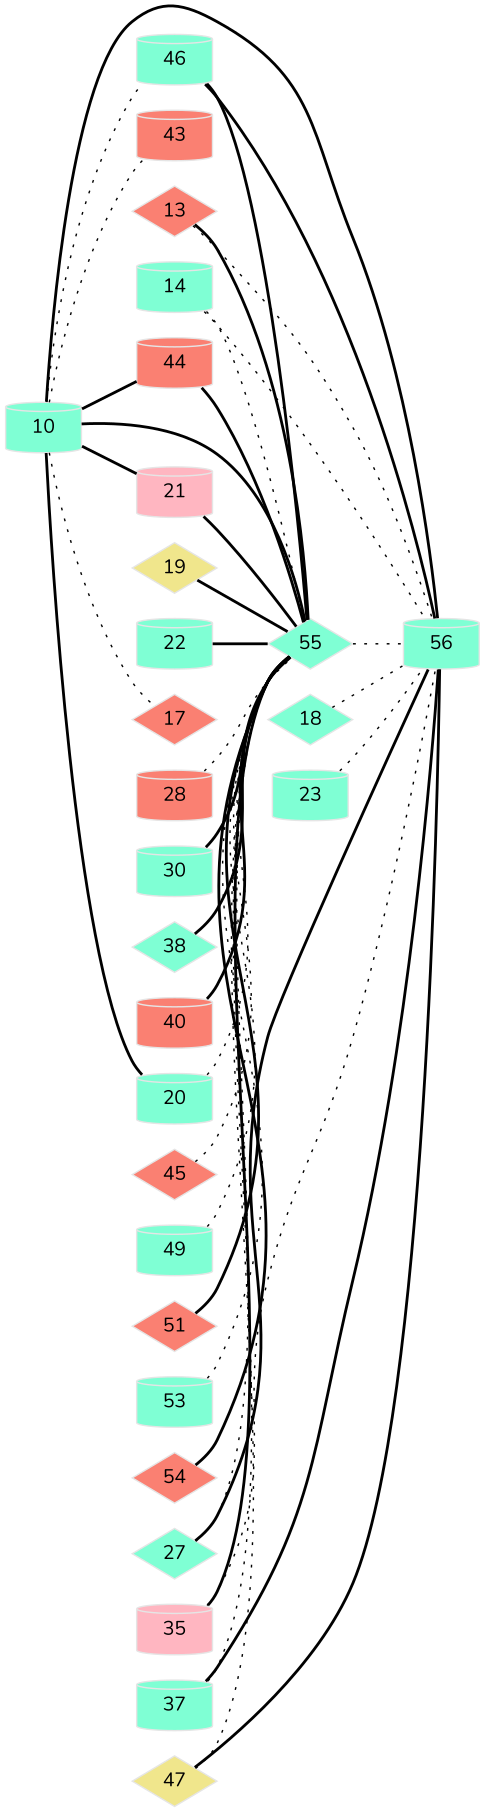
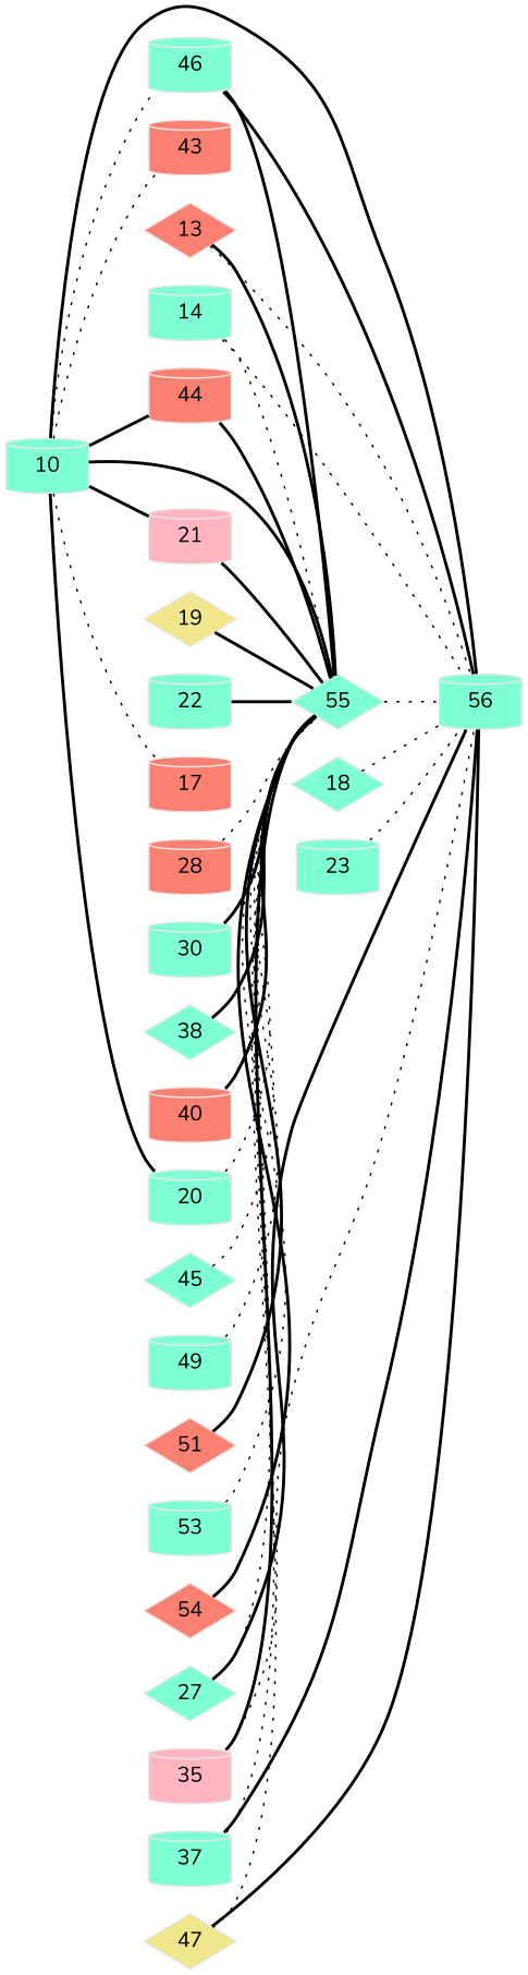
  graph {
    fontname=Nunito
    rankdir=LR
    node [color=gray90 fillcolor=aquamarine fontname=Nunito shape=cylinder style=filled]
    edge [fontname=Nunito style=bold]
    10 [super="+4"]
-   17 [fillcolor=salmon shape=diamond]
+   17 [fillcolor=salmon]
    20
    21 [fillcolor=lightpink]
    43 [fillcolor=salmon]
    44 [fillcolor=salmon super="+12"]
    46 [super="+32+42"]
    55 [shape=diamond super="+52+8+5"]
    56 [super="+39+48+29"]
    13 [fillcolor=salmon shape=diamond]
    14
    18 [shape=diamond]
    19 [fillcolor=khaki shape=diamond]
    22
    23
    27 [shape=diamond]
    28 [fillcolor=salmon]
    30
    35 [fillcolor=lightpink]
    37
    38 [shape=diamond]
    40 [fillcolor=salmon]
-   45 [fillcolor=salmon shape=diamond]
+   45 [shape=diamond]
    47 [fillcolor=khaki shape=diamond]
    49
    51 [fillcolor=salmon shape=diamond super="+50"]
    53 [super="+36"]
    54 [fillcolor=salmon shape=diamond super="+31"]
    10 -- 17 [style=dotted weight=2]
    10 -- 20
    10 -- 21
    10 -- 43 [style=dotted weight=2]
    10 -- 44 [weight=2]
    10 -- 46 [style=dotted]
    10 -- 55 [weight=11]
    10 -- 56 [weight=6]
    20 -- 55 [style=dotted]
    21 -- 55
    44 -- 55
    46 -- 55 [weight=3]
    46 -- 56 [weight=3]
    55 -- 56 [style=dotted weight=23]
    13 -- 55
    13 -- 56 [style=dotted]
    14 -- 55 [style=dotted]
    14 -- 56 [style=dotted]
    18 -- 56 [style=dotted]
    19 -- 55 [weight=2]
    22 -- 55 [weight=2]
    23 -- 56 [style=dotted weight=2]
    27 -- 55 [style=dotted]
    27 -- 56
    28 -- 55 [style=dotted weight=2]
    30 -- 55 [weight=2]
    35 -- 55
    35 -- 56 [style=dotted]
    37 -- 55 [style=dotted]
    37 -- 56
    38 -- 55 [weight=2]
    40 -- 55 [weight=2]
    45 -- 55 [style=dotted weight=2]
    47 -- 55 [style=dotted]
    47 -- 56
    49 -- 55 [style=dotted weight=2]
    51 -- 55 [weight=3]
    53 -- 55 [style=dotted weight=5]
    54 -- 55 [weight=3]
  }
